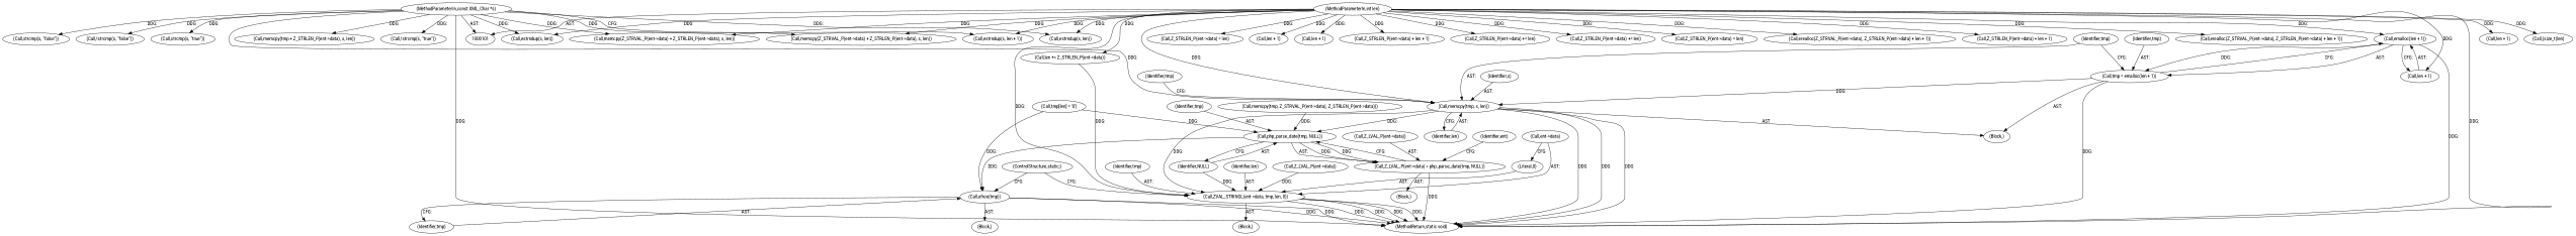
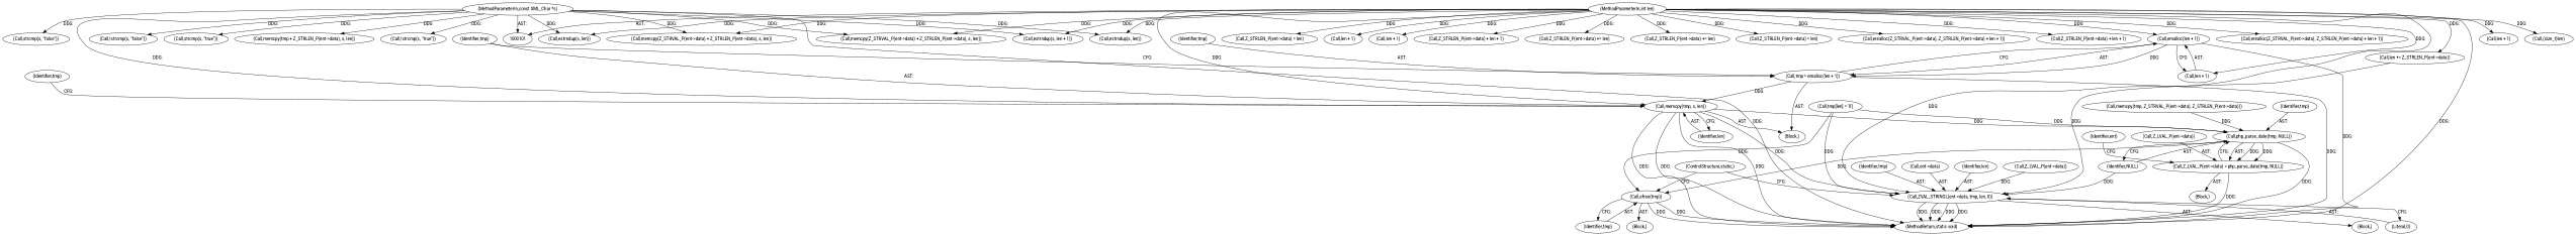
  digraph {
    fontname="Roboto Condensed"
    node [fontname="Roboto Condensed"]
    edge [fontname="Roboto Condensed"]
    n1 [label="(Call,memcpy(tmp, s, len))"]
    n2 [label="(Call,php_parse_date(tmp, NULL))"]
    n3 [label="(Call,ZVAL_STRINGL(ent->data, tmp, len, 0))"]
    n4 [label="(Block,)"]
    n5 [label="(Identifier,len)"]
    n6 [label="(MethodReturn,static void)"]
    n7 [label="(Call,Z_LVAL_P(ent->data) = php_parse_date(tmp, NULL))"]
    n8 [label="(Call,efree(tmp))"]
    n9 [label="(Identifier,NULL)"]
    n10 [label="(Block,)"]
    n11 [label="(Literal,0)"]
    n12 [label="(Call,tmp = emalloc(len + 1))"]
    n13 [label="(Call,emalloc(len + 1))"]
    n14 [label="(Call,len + 1)"]
    n15 [label="(MethodParameterIn,int len)"]
    n16 [label="(Call,len + 1)"]
    n17 [label="(Call,(size_t)len)"]
    n18 [label="(Call,estrndup(s, len))"]
    n19 [label="(Call,Z_STRLEN_P(ent->data) = len)"]
    n20 [label="(Call,len + 1)"]
    n21 [label="(Call,len + 1)"]
    n22 [label="(Call,len += Z_STRLEN_P(ent->data))"]
    n23 [label="(Call,estrndup(s, len + 1))"]
    n24 [label="(Call,Z_STRLEN_P(ent->data) + len + 1)"]
    n25 [label="(Call,Z_STRLEN_P(ent->data) += len)"]
    n26 [label="(Call,Z_STRLEN_P(ent->data) += len)"]
    n27 [label="(Call,Z_STRLEN_P(ent->data) = len)"]
    n28 [label="(Call,memcpy(Z_STRVAL_P(ent->data) + Z_STRLEN_P(ent->data), s, len))"]
    n29 [label="(Call,erealloc(Z_STRVAL_P(ent->data), Z_STRLEN_P(ent->data) + len + 1))"]
    n30 [label="(Call,Z_STRLEN_P(ent->data) + len + 1)"]
    n31 [label="(Call,memcpy(Z_STRVAL_P(ent->data) + Z_STRLEN_P(ent->data), s, len))"]
    n32 [label="(Call,estrndup(s, len))"]
    n33 [label="(Call,erealloc(Z_STRVAL_P(ent->data), Z_STRLEN_P(ent->data) + len + 1))"]
    1000101
    n35 [label="(Call,memcpy(tmp + Z_STRLEN_P(ent->data), s, len))"]
    n36 [label="(MethodParameterIn,const XML_Char *s)"]
    n37 [label="(Call,!strcmp(s, \"true\"))"]
    n38 [label="(Call,strcmp(s, \"false\"))"]
    n39 [label="(Call,!strcmp(s, \"false\"))"]
    n40 [label="(Call,strcmp(s, \"true\"))"]
    n41 [label="(Block,)"]
    n42 [label="(Identifier,tmp)"]
    n43 [label="(Block,)"]
    n44 [label="(Identifier,tmp)"]
    n45 [label="(Identifier,ent)"]
    n46 [label="(Identifier,tmp)"]
    n47 [label="(Identifier,tmp)"]
    n48 [label="(Identifier,tmp)"]
    n49 [label="(ControlStructure,static;)"]
    n50 [label="(Call,memcpy(tmp, Z_STRVAL_P(ent->data), Z_STRLEN_P(ent->data)))"]
    n51 [label="(Identifier,tmp)"]
    n52 [label="(Call,tmp[len] = '\0')"]
    n53 [label="(Call,ent->data)"]
    n54 [label="(Identifier,len)"]
-   n55 [label="(Identifier,s)"]
    n56 [label="(Call,Z_LVAL_P(ent->data))"]
    n57 [label="(Call,Z_LVAL_P(ent->data))"]
    n1 -> n2 [label="DDG: "]
    n1 -> n3 [label="DDG: "]
    n1 -> n4 [label="AST: "]
    n1 -> n5 [label="CFG: "]
    n1 -> n6 [label="DDG: "]
    n1 -> n6 [label="DDG: "]
    n1 -> n6 [label="DDG: "]
+   n2 -> n6 [label="DDG: "]
    n2 -> n7 [label="AST: "]
    n2 -> n7 [label="DDG: "]
    n2 -> n7 [label="DDG: "]
    n2 -> n8 [label="DDG: "]
    n2 -> n9 [label="CFG: "]
    n3 -> n6 [label="DDG: "]
    n3 -> n6 [label="DDG: "]
    n3 -> n6 [label="DDG: "]
    n3 -> n6 [label="DDG: "]
    n3 -> n10 [label="AST: "]
-   n53 -> n11 [label="CFG: "]
+   n3 -> n11 [label="CFG: "]
    n5 -> n1 [label="AST: "]
    n7 -> n2 [label="CFG: "]
    n7 -> n6 [label="DDG: "]
    n7 -> n41 [label="AST: "]
    n8 -> n6 [label="DDG: "]
    n8 -> n6 [label="DDG: "]
    n8 -> n42 [label="CFG: "]
    n8 -> n43 [label="AST: "]
    n9 -> n2 [label="AST: "]
    n9 -> n3 [label="DDG: "]
    n11 -> n3 [label="AST: "]
    n12 -> n1 [label="DDG: "]
    n12 -> n4 [label="AST: "]
    n12 -> n6 [label="DDG: "]
    n12 -> n13 [label="CFG: "]
    n13 -> n6 [label="DDG: "]
    n13 -> n12 [label="AST: "]
    n13 -> n12 [label="DDG: "]
    n13 -> n14 [label="CFG: "]
    n14 -> n13 [label="AST: "]
    n15 -> n1 [label="DDG: "]
    n15 -> n3 [label="DDG: "]
    n15 -> n6 [label="DDG: "]
    n15 -> n13 [label="DDG: "]
    n15 -> n14 [label="DDG: "]
    n15 -> n16 [label="DDG: "]
    n15 -> n17 [label="DDG: "]
    n15 -> n18 [label="DDG: "]
    n15 -> n19 [label="DDG: "]
    n15 -> n20 [label="DDG: "]
    n15 -> n21 [label="DDG: "]
    n15 -> n22 [label="DDG: "]
    n15 -> n23 [label="DDG: "]
    n15 -> n24 [label="DDG: "]
    n15 -> n25 [label="DDG: "]
    n15 -> n26 [label="DDG: "]
    n15 -> n27 [label="DDG: "]
    n15 -> n28 [label="DDG: "]
    n15 -> n29 [label="DDG: "]
    n15 -> n30 [label="DDG: "]
    n15 -> n31 [label="DDG: "]
    n15 -> n32 [label="DDG: "]
    n15 -> n33 [label="DDG: "]
    n15 -> 1000101 [label="AST: "]
    n22 -> n3 [label="DDG: "]
    n36 -> n1 [label="DDG: "]
    n36 -> n6 [label="DDG: "]
    n36 -> n18 [label="DDG: "]
-   n36 -> n23 [label="CFG: "]
+   n36 -> n23 [label="DDG: "]
    n36 -> n28 [label="DDG: "]
    n36 -> n31 [label="DDG: "]
    n36 -> n32 [label="DDG: "]
    n36 -> 1000101 [label="AST: "]
    n36 -> n35 [label="DDG: "]
    n36 -> n37 [label="DDG: "]
    n36 -> n38 [label="DDG: "]
    n36 -> n39 [label="DDG: "]
    n36 -> n40 [label="DDG: "]
    n42 -> n8 [label="AST: "]
    n44 -> n12 [label="AST: "]
    n45 -> n7 [label="CFG: "]
    n46 -> n2 [label="AST: "]
    n47 -> n3 [label="AST: "]
    n48 -> n1 [label="CFG: "]
    n49 -> n3 [label="CFG: "]
    n49 -> n8 [label="CFG: "]
    n50 -> n2 [label="DDG: "]
    n51 -> n1 [label="AST: "]
    n51 -> n12 [label="CFG: "]
    n52 -> n2 [label="DDG: "]
+   n52 -> n3 [label="DDG: "]
    n52 -> n8 [label="DDG: "]
    n53 -> n3 [label="AST: "]
    n54 -> n3 [label="AST: "]
-   n55 -> n1 [label="AST: "]
    n56 -> n3 [label="DDG: "]
    n57 -> n7 [label="AST: "]
  }
